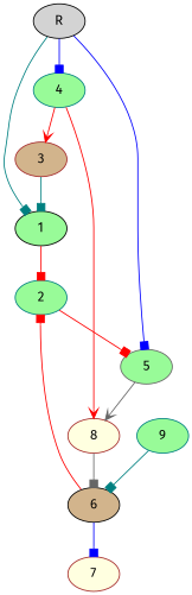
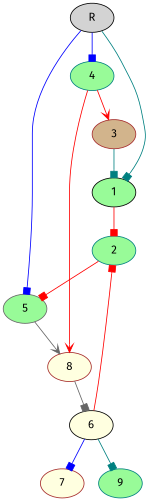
  digraph {
    fontname="Fira Sans"
    node [color=teal fillcolor=palegreen fontname="Fira Sans" style=filled]
    edge [arrowhead=box color=red fontname="Fira Sans"]
    2
    1 [color=black]
    5 [color=gray40]
    8 [color=brown fillcolor=lightyellow]
    3 [color=brown fillcolor=tan]
-   6 [color=black fillcolor=tan]
+   6 [color=black fillcolor=lightyellow]
    7 [color=brown fillcolor=lightyellow]
    9
    4
    R [color=black fillcolor=lightgrey]
    2 -> 5
    1 -> 2
    5 -> 8 [arrowhead=vee color=gray40]
    8 -> 6 [color=gray40]
    3 -> 1 [color=teal]
    6 -> 2
    6 -> 7 [color=blue]
-   9 -> 6 [color=teal]
+   6 -> 9 [color=teal]
    4 -> 8 [arrowhead=vee]
    4 -> 3 [arrowhead=vee]
    R -> 1 [color=teal]
    R -> 5 [color=blue]
    R -> 4 [color=blue]
  }
